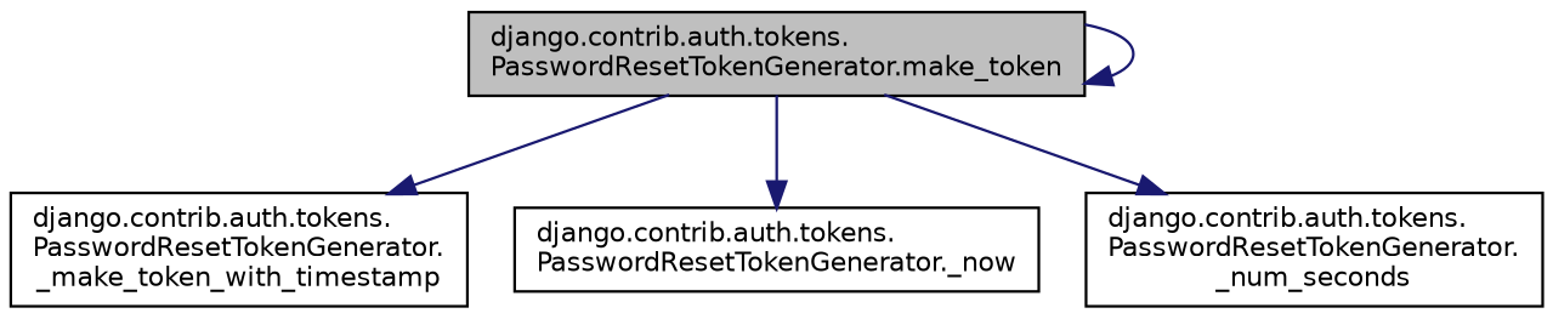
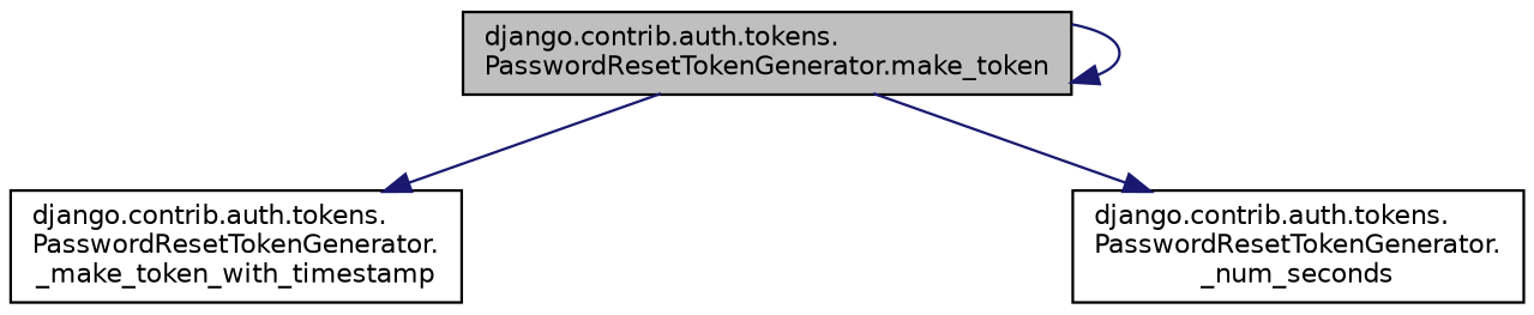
  digraph {
    rankdir=TB
    node [color=black fillcolor=white fontname=Helvetica fontsize=10 shape=record style=filled]
    edge [color=midnightblue fontname=Helvetica fontsize=10 labelfontname=Helvetica labelfontsize=10 style=solid]
    n1 [fillcolor=grey75 fontcolor=black height=0.2 label="django.contrib.auth.tokens.\lPasswordResetTokenGenerator.make_token" width=0.4]
    n2 [height=0.2 label="django.contrib.auth.tokens.\lPasswordResetTokenGenerator.\l_make_token_with_timestamp" width=0.4]
-   n3 [height=0.2 label="django.contrib.auth.tokens.\lPasswordResetTokenGenerator._now" width=0.4]
    n4 [height=0.2 label="django.contrib.auth.tokens.\lPasswordResetTokenGenerator.\l_num_seconds" width=0.4]
    n1 -> n1
    n1 -> n2
-   n1 -> n3
    n1 -> n4
  }
